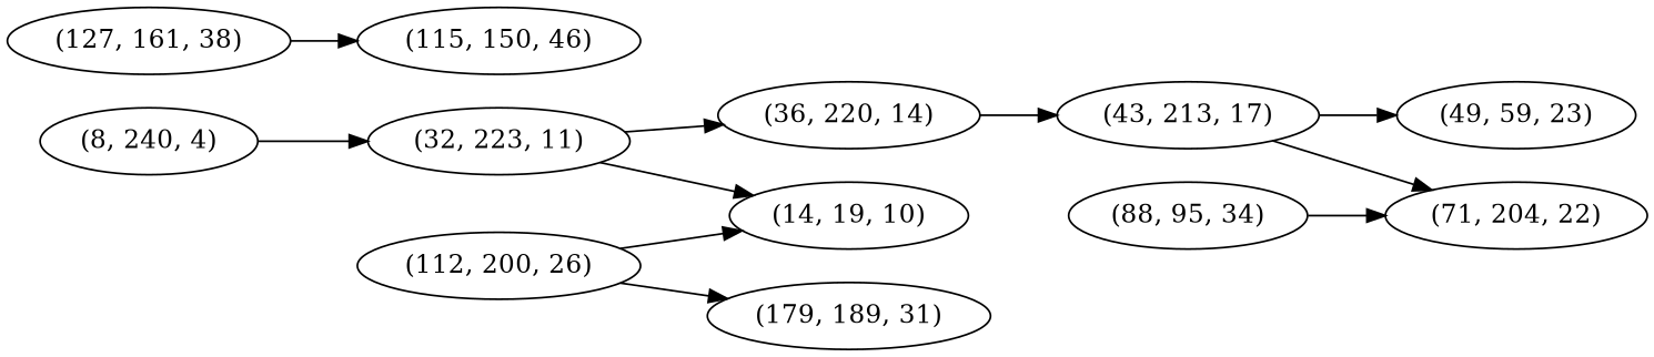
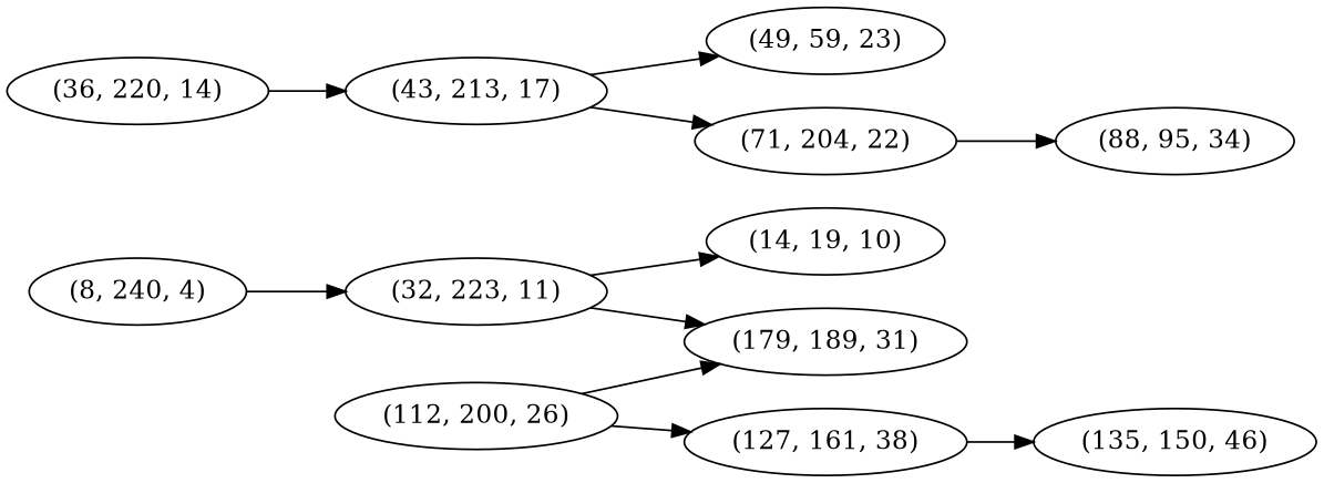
  digraph {
    rankdir=LR
    "(8, 240, 4)"
    "(32, 223, 11)"
    "(14, 19, 10)"
    "(36, 220, 14)"
    "(43, 213, 17)"
    "(49, 59, 23)"
    "(71, 204, 22)"
    "(88, 95, 34)"
    "(112, 200, 26)"
    "(127, 161, 38)"
    "(179, 189, 31)"
-   "(135, 150, 46)" [label="(115, 150, 46)"]
+   "(135, 150, 46)"
    "(8, 240, 4)" -> "(32, 223, 11)"
    "(32, 223, 11)" -> "(14, 19, 10)"
-   "(32, 223, 11)" -> "(36, 220, 14)"
+   "(32, 223, 11)" -> "(179, 189, 31)"
    "(36, 220, 14)" -> "(43, 213, 17)"
    "(43, 213, 17)" -> "(49, 59, 23)"
    "(43, 213, 17)" -> "(71, 204, 22)"
-   "(88, 95, 34)" -> "(71, 204, 22)"
-   "(112, 200, 26)" -> "(14, 19, 10)"
+   "(71, 204, 22)" -> "(88, 95, 34)"
+   "(112, 200, 26)" -> "(127, 161, 38)"
    "(112, 200, 26)" -> "(179, 189, 31)"
    "(127, 161, 38)" -> "(135, 150, 46)"
  }
